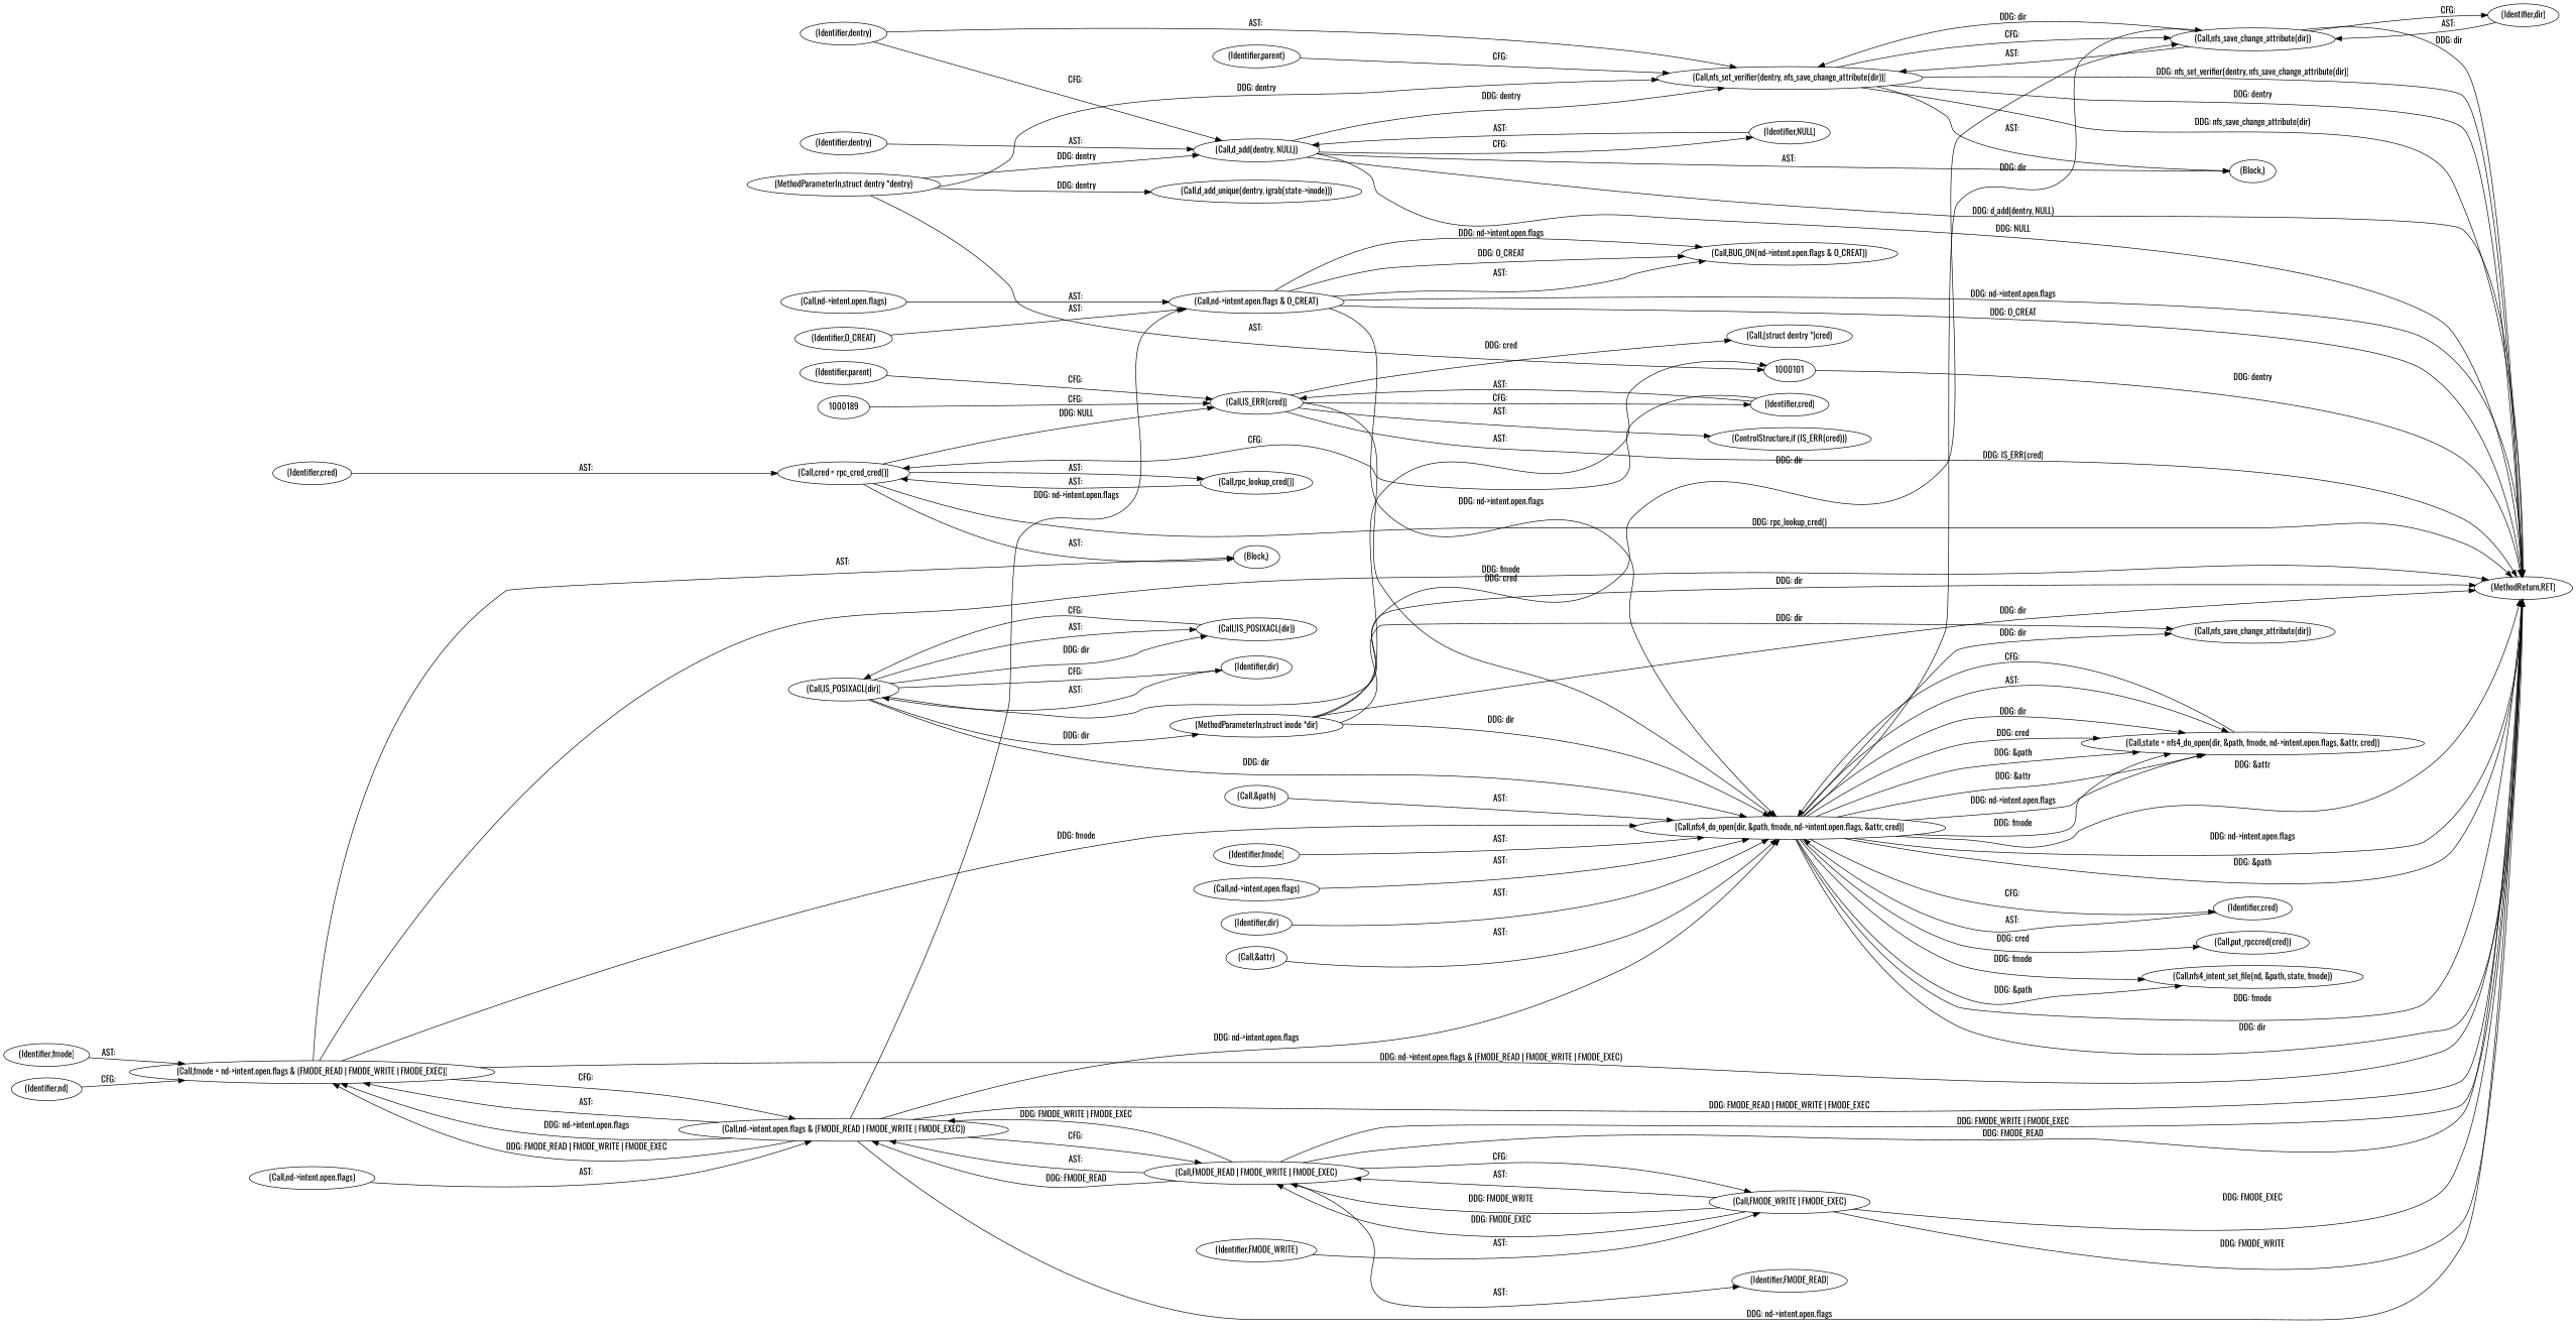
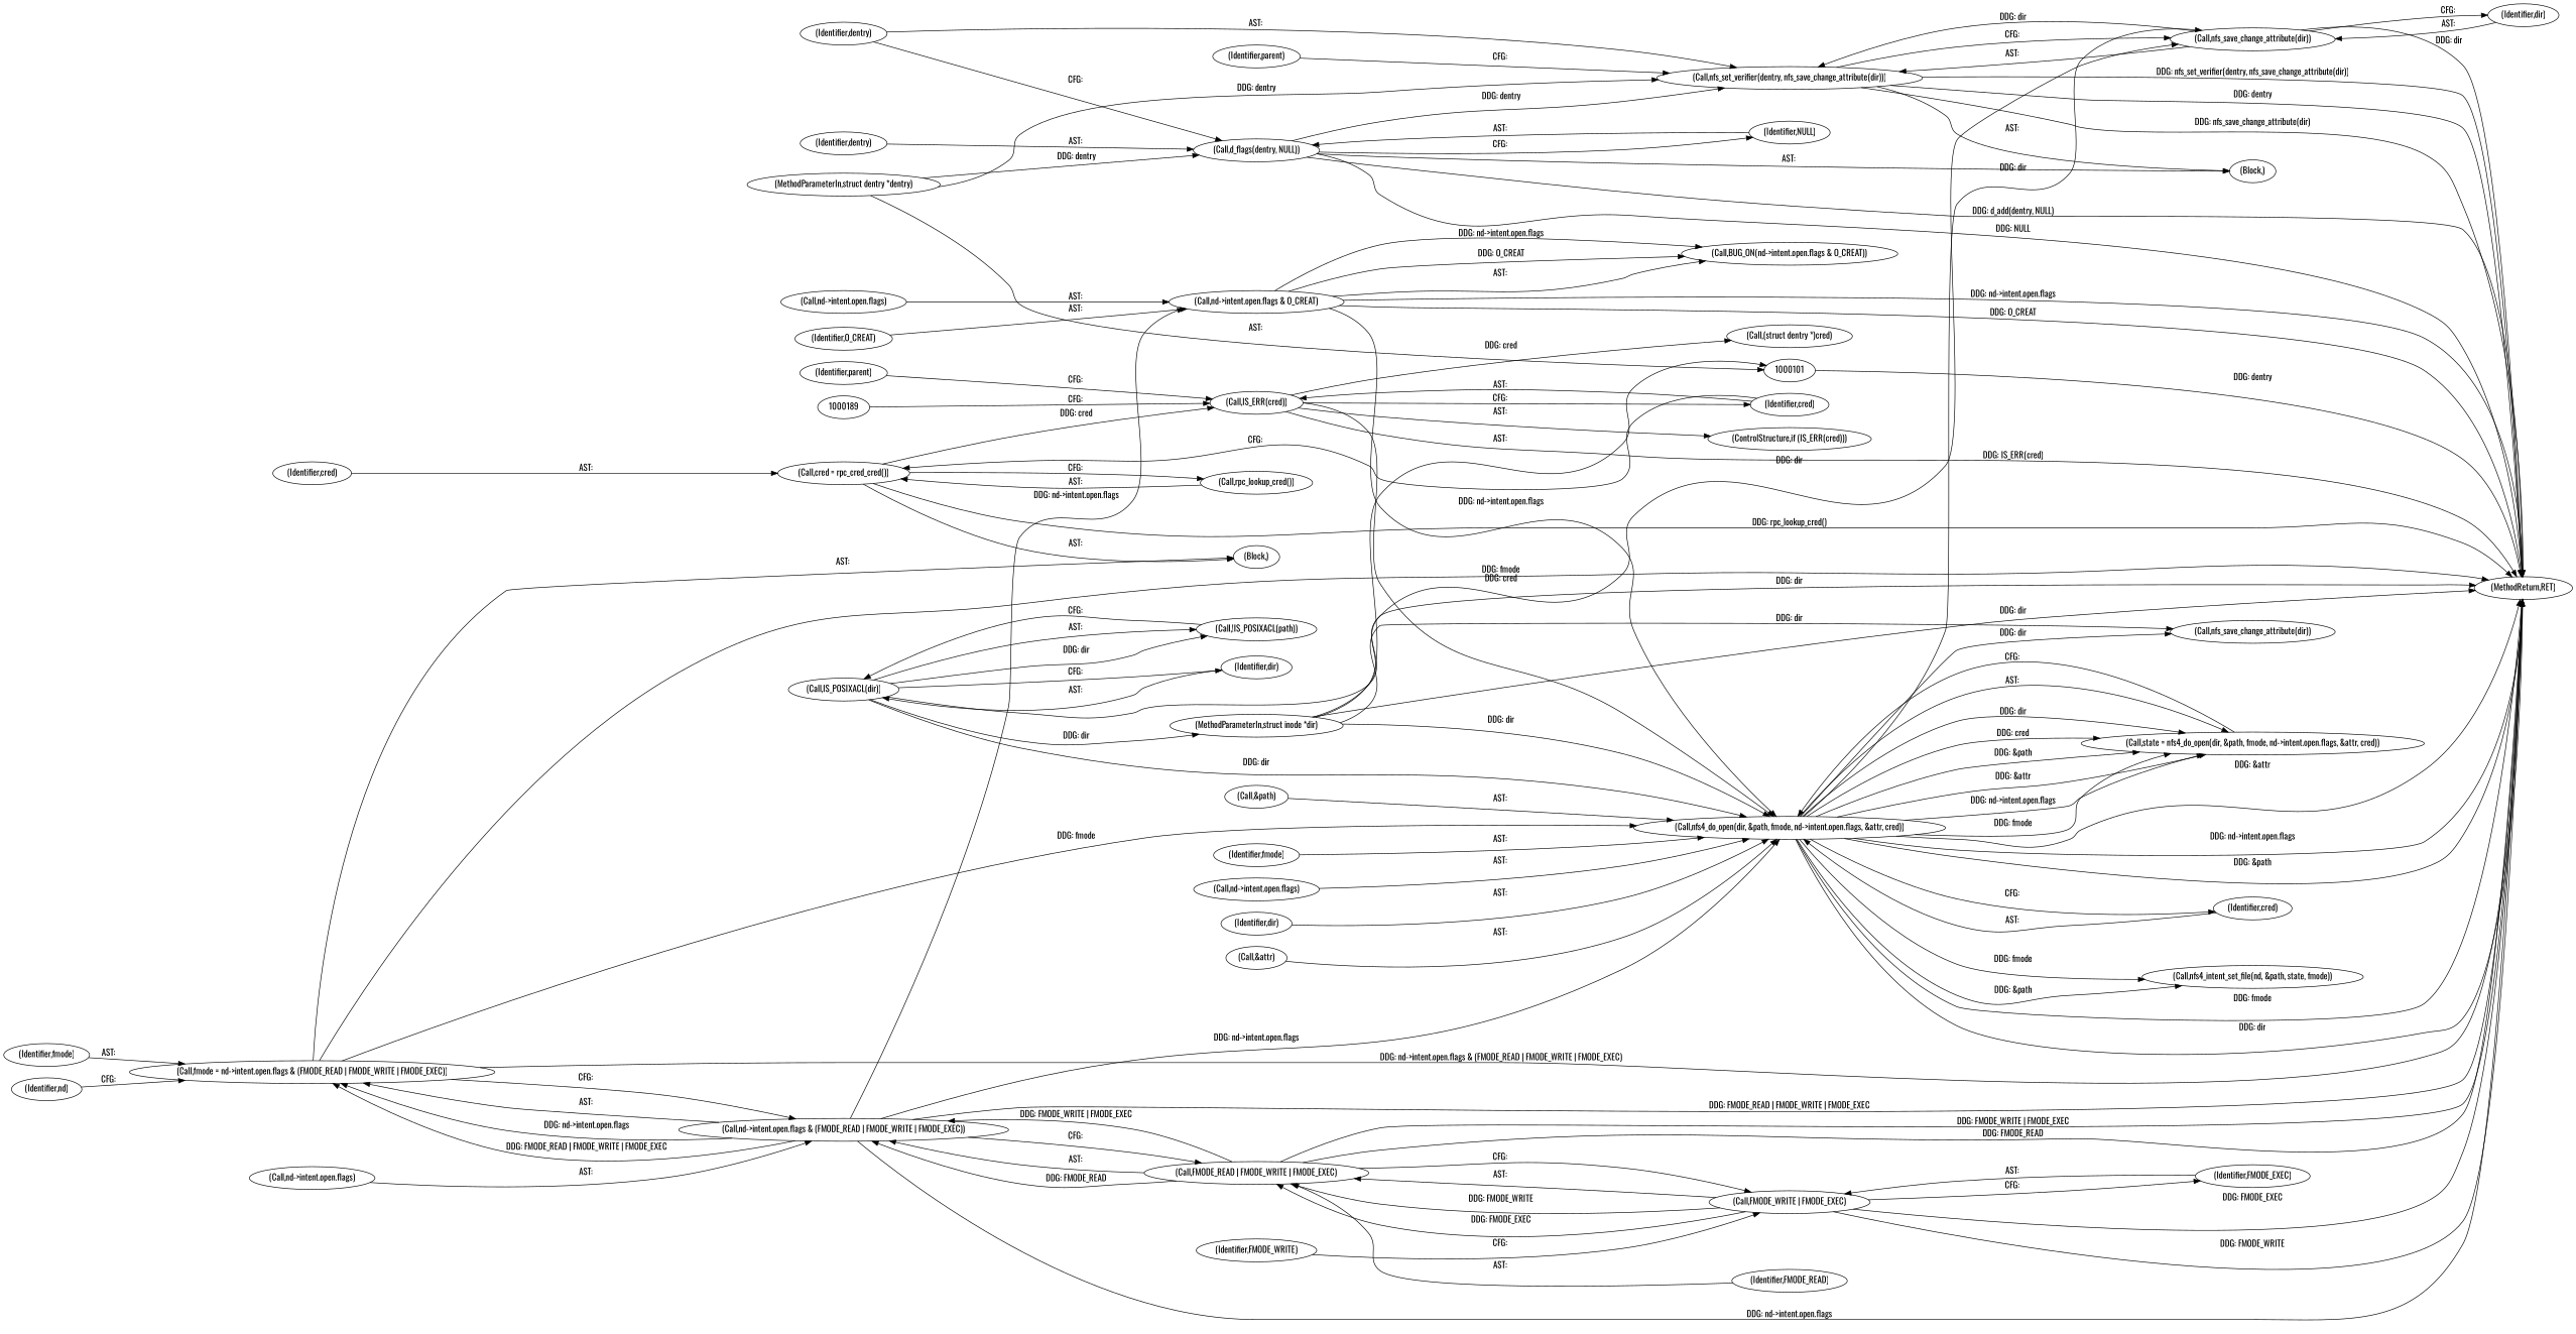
  digraph {
    fontname=Oswald
    rankdir=LR
    node [fontname=Oswald]
    edge [fontname=Oswald]
    n1 [label="(Call,nfs_set_verifier(dentry, nfs_save_change_attribute(dir)))"]
    n2 [label="(Call,nfs_save_change_attribute(dir))"]
    n3 [label="(MethodReturn,RET)"]
    n4 [label="(Block,)"]
    n5 [label="(Identifier,dir)"]
-   n6 [label="(Call,d_add(dentry, NULL))"]
+   n6 [label="(Call,d_flags(dentry, NULL))"]
    n7 [label="(Identifier,NULL)"]
    n8 [label="(MethodParameterIn,struct dentry *dentry)"]
-   n9 [label="(Call,d_add_unique(dentry, igrab(state->inode)))"]
    1000101
    n11 [label="(Call,nfs4_do_open(dir, &path, fmode, nd->intent.open.flags, &attr, cred))"]
    n12 [label="(Call,nfs4_intent_set_file(nd, &path, state, fmode))"]
    n13 [label="(Call,nfs_save_change_attribute(dir))"]
    n14 [label="(Call,state = nfs4_do_open(dir, &path, fmode, nd->intent.open.flags, &attr, cred))"]
    n15 [label="(Identifier,cred)"]
-   n16 [label="(Call,put_rpccred(cred))"]
    n17 [label="(Call,IS_POSIXACL(dir))"]
-   n18 [label="(Call,!IS_POSIXACL(dir))"]
+   n18 [label="(Call,!IS_POSIXACL(path))"]
    n19 [label="(Identifier,dir)"]
    n20 [label="(MethodParameterIn,struct inode *dir)"]
    n21 [label="(Call,fmode = nd->intent.open.flags & (FMODE_READ | FMODE_WRITE | FMODE_EXEC))"]
    n22 [label="(Call,nd->intent.open.flags & (FMODE_READ | FMODE_WRITE | FMODE_EXEC))"]
    n23 [label="(Block,)"]
    n24 [label="(Call,FMODE_READ | FMODE_WRITE | FMODE_EXEC)"]
    n25 [label="(Call,nd->intent.open.flags & O_CREAT)"]
    n26 [label="(Call,FMODE_WRITE | FMODE_EXEC)"]
    n27 [label="(Call,BUG_ON(nd->intent.open.flags & O_CREAT))"]
+   n28 [label="(Identifier,FMODE_EXEC)"]
    n29 [label="(Identifier,O_CREAT)"]
    n30 [label="(Call,IS_ERR(cred))"]
    n31 [label="(ControlStructure,if (IS_ERR(cred)))"]
    n32 [label="(Identifier,cred)"]
    n33 [label="(Call,(struct dentry *)cred)"]
    n34 [label="(Call,cred = rpc_cred_cred())"]
    n35 [label="(Call,rpc_lookup_cred())"]
    n36 [label="(Call,nd->intent.open.flags)"]
    n37 [label="(Identifier,fmode)"]
    n38 [label="(Identifier,cred)"]
    n39 [label="(Identifier,dentry)"]
    n40 [label="(Identifier,fmode)"]
    n41 [label="(Call,&attr)"]
    n42 [label="(Call,nd->intent.open.flags)"]
    n43 [label="(Identifier,parent)"]
    n44 [label="(Identifier,FMODE_READ)"]
    n45 [label="(Call,nd->intent.open.flags)"]
    n46 [label="(Identifier,nd)"]
    n47 [label="(Identifier,parent)"]
    n48 [label="(Identifier,dir)"]
    n49 [label="(Call,&path)"]
    n50 [label="(Identifier,FMODE_WRITE)"]
    n51 [label="(Identifier,dentry)"]
    1000189
    n1 -> n2 [label="CFG: "]
    n1 -> n3 [label="DDG: nfs_set_verifier(dentry, nfs_save_change_attribute(dir))"]
    n1 -> n3 [label="DDG: dentry"]
    n1 -> n3 [label="DDG: nfs_save_change_attribute(dir)"]
    n1 -> n4 [label="AST: "]
    n2 -> n1 [label="AST: "]
    n2 -> n1 [label="DDG: dir"]
    n2 -> n3 [label="DDG: dir"]
    n2 -> n5 [label="CFG: "]
    n5 -> n2 [label="AST: "]
    n6 -> n1 [label="DDG: dentry"]
    n6 -> n3 [label="DDG: d_add(dentry, NULL)"]
    n6 -> n3 [label="DDG: NULL"]
    n6 -> n4 [label="AST: "]
    n6 -> n7 [label="CFG: "]
    n7 -> n6 [label="AST: "]
    n8 -> n1 [label="DDG: dentry"]
    n8 -> n6 [label="DDG: dentry"]
-   n8 -> n9 [label="DDG: dentry"]
    n8 -> 1000101 [label="AST: "]
    1000101 -> n3 [label="DDG: dentry"]
    n11 -> n2 [label="DDG: dir"]
    n11 -> n3 [label="DDG: dir"]
    n11 -> n3 [label="DDG: &attr"]
    n11 -> n3 [label="DDG: nd->intent.open.flags"]
    n11 -> n3 [label="DDG: &path"]
    n11 -> n3 [label="DDG: fmode"]
    n11 -> n12 [label="DDG: &path"]
    n11 -> n12 [label="DDG: fmode"]
    n11 -> n13 [label="DDG: dir"]
    n11 -> n14 [label="AST: "]
    n11 -> n14 [label="DDG: dir"]
    n11 -> n14 [label="DDG: cred"]
    n11 -> n14 [label="DDG: &path"]
    n11 -> n14 [label="DDG: &attr"]
    n11 -> n14 [label="DDG: nd->intent.open.flags"]
    n11 -> n14 [label="DDG: fmode"]
    n11 -> n15 [label="CFG: "]
-   n11 -> n16 [label="DDG: cred"]
    n14 -> n11 [label="CFG: "]
    n15 -> n11 [label="AST: "]
    n17 -> n3 [label="DDG: dir"]
    n17 -> n11 [label="DDG: dir"]
    n17 -> n18 [label="AST: "]
    n17 -> n18 [label="DDG: dir"]
    n17 -> n19 [label="CFG: "]
    n17 -> n20 [label="DDG: dir"]
    n18 -> n17 [label="CFG: "]
    n19 -> n17 [label="AST: "]
    n20 -> n2 [label="DDG: dir"]
    n20 -> n3 [label="DDG: dir"]
    n20 -> 1000101 [label="AST: "]
    n20 -> n11 [label="DDG: dir"]
    n20 -> n13 [label="DDG: dir"]
    n21 -> n3 [label="DDG: fmode"]
    n21 -> n3 [label="DDG: nd->intent.open.flags & (FMODE_READ | FMODE_WRITE | FMODE_EXEC)"]
    n21 -> n11 [label="DDG: fmode"]
    n21 -> n22 [label="CFG: "]
    n21 -> n23 [label="AST: "]
    n22 -> n3 [label="DDG: FMODE_READ | FMODE_WRITE | FMODE_EXEC"]
    n22 -> n3 [label="DDG: nd->intent.open.flags"]
    n22 -> n11 [label="DDG: nd->intent.open.flags"]
    n22 -> n21 [label="AST: "]
    n22 -> n21 [label="DDG: nd->intent.open.flags"]
    n22 -> n21 [label="DDG: FMODE_READ | FMODE_WRITE | FMODE_EXEC"]
    n22 -> n24 [label="CFG: "]
    n22 -> n25 [label="DDG: nd->intent.open.flags"]
    n24 -> n3 [label="DDG: FMODE_WRITE | FMODE_EXEC"]
    n24 -> n3 [label="DDG: FMODE_READ"]
    n24 -> n22 [label="AST: "]
    n24 -> n22 [label="DDG: FMODE_READ"]
    n24 -> n22 [label="DDG: FMODE_WRITE | FMODE_EXEC"]
    n24 -> n26 [label="CFG: "]
    n25 -> n3 [label="DDG: O_CREAT"]
    n25 -> n3 [label="DDG: nd->intent.open.flags"]
    n25 -> n11 [label="DDG: nd->intent.open.flags"]
    n25 -> n27 [label="AST: "]
    n25 -> n27 [label="DDG: nd->intent.open.flags"]
    n25 -> n27 [label="DDG: O_CREAT"]
    n26 -> n3 [label="DDG: FMODE_WRITE"]
    n26 -> n3 [label="DDG: FMODE_EXEC"]
    n26 -> n24 [label="AST: "]
    n26 -> n24 [label="DDG: FMODE_WRITE"]
    n26 -> n24 [label="DDG: FMODE_EXEC"]
+   n26 -> n28 [label="CFG: "]
+   n28 -> n26 [label="AST: "]
    n29 -> n25 [label="AST: "]
    n30 -> n3 [label="DDG: IS_ERR(cred)"]
    n30 -> n11 [label="DDG: cred"]
    n30 -> n31 [label="AST: "]
    n30 -> n32 [label="CFG: "]
    n30 -> n33 [label="DDG: cred"]
    n32 -> n30 [label="AST: "]
    n32 -> n34 [label="CFG: "]
    n34 -> n3 [label="DDG: rpc_lookup_cred()"]
    n34 -> n23 [label="AST: "]
-   n34 -> n30 [label="DDG: NULL"]
-   n34 -> n35 [label="AST: "]
+   n34 -> n30 [label="DDG: cred"]
+   n34 -> n35 [label="CFG: "]
    n35 -> n34 [label="AST: "]
    n36 -> n22 [label="AST: "]
    n37 -> n11 [label="AST: "]
    n38 -> n34 [label="AST: "]
    n39 -> n1 [label="AST: "]
    n39 -> n6 [label="CFG: "]
    n40 -> n21 [label="AST: "]
    n41 -> n11 [label="AST: "]
    n42 -> n11 [label="AST: "]
    n43 -> n1 [label="CFG: "]
-   n24 -> n44 [label="AST: "]
+   n44 -> n24 [label="AST: "]
    n45 -> n25 [label="AST: "]
    n46 -> n21 [label="CFG: "]
    n47 -> n30 [label="CFG: "]
    n48 -> n11 [label="AST: "]
    n49 -> n11 [label="AST: "]
-   n50 -> n26 [label="AST: "]
+   n50 -> n26 [label="CFG: "]
    n51 -> n6 [label="AST: "]
    1000189 -> n30 [label="CFG: "]
  }
